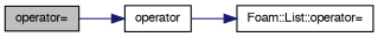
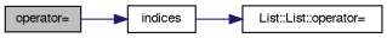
  digraph {
    rankdir=LR
    node [color=black fontname=FreeSans fontsize=10 shape=record]
    edge [color=midnightblue fontname=FreeSans fontsize=10 labelfontname=FreeSans labelfontsize=10 style=solid]
    n1 [fillcolor=grey75 fontcolor=black height=0.2 label="operator=" style=filled width=0.4]
-   n2 [height=0.2 label=operator width=0.4]
-   n3 [height=0.2 label="Foam::List::operator=" width=0.4]
+   n2 [height=0.2 label=indices width=0.4]
+   n3 [height=0.2 label="List::List::operator=" width=0.4]
    n1 -> n2
    n2 -> n3
  }
